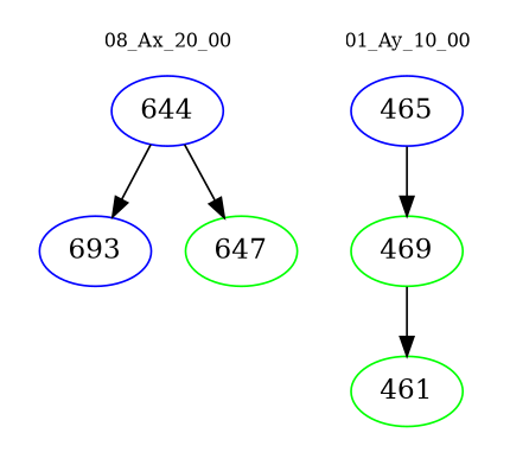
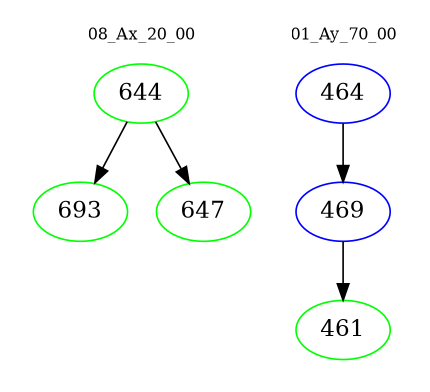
  digraph {
    node [color=green]
    edge [color=black]
-   n1 [color=blue label=644]
-   n2 [color=blue label=693]
+   n1 [label=644]
+   n2 [label=693]
    n3 [label=647]
-   n4 [color=blue label=465]
+   n4 [color=blue label=464]
    n5 [label=461]
-   n6 [label=469]
+   n6 [color=blue label=469]
    subgraph cluster_1 {
      color=white
      fontsize=10
      label="08_Ax_20_00"
      n1
      n2
      n3
    }
    subgraph cluster_2 {
      color=white
      fontsize=10
-     label="01_Ay_10_00"
+     label="01_Ay_70_00"
      n4
      n5
      n6
    }
    n1 -> n2
    n1 -> n3
    n4 -> n6
    n6 -> n5
  }
